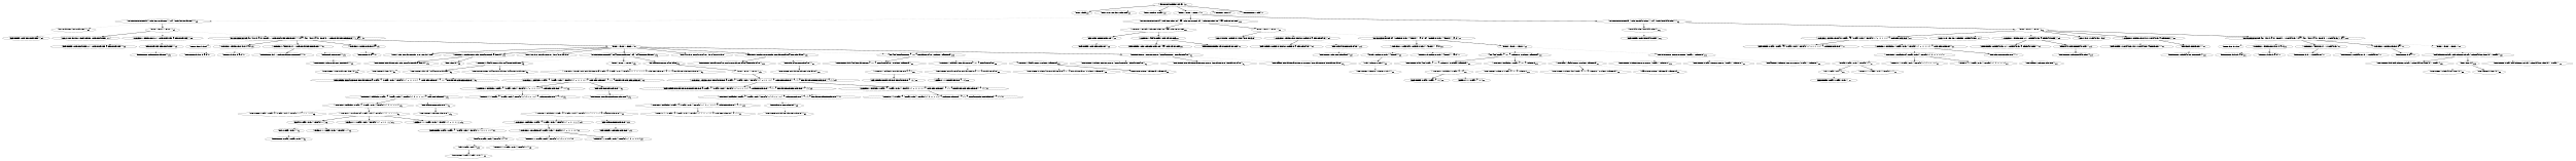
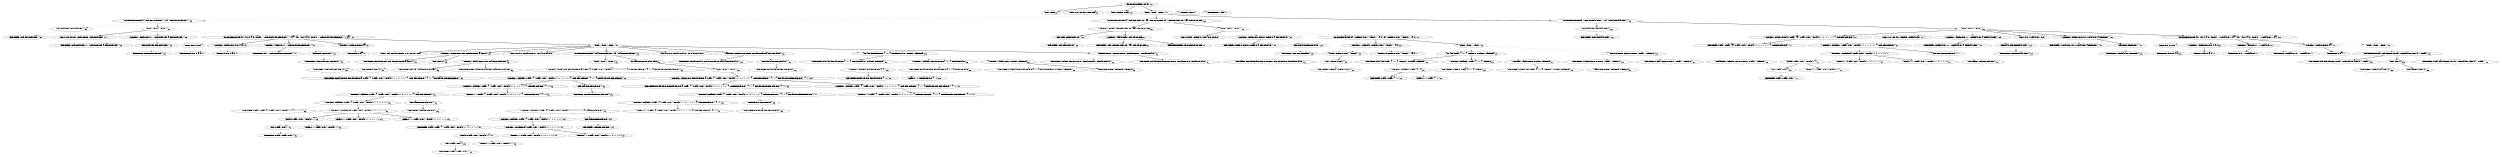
  digraph {
    fontname="DejaVu Sans Mono"
    node [fontname="DejaVu Sans Mono"]
    edge [fontname="DejaVu Sans Mono" style=dotted]
    n1 [label=<(METHOD,addNodeRecursively)<SUB>187</SUB>>]
    n2 [label=<(PARAM,this)<SUB>187</SUB>>]
    n3 [label=<(PARAM,org.w3c.dom.Node node)<SUB>187</SUB>>]
    n4 [label=<(PARAM,String prefix)<SUB>187</SUB>>]
    n5 [label=<(BLOCK,&lt;empty&gt;,&lt;empty&gt;)<SUB>187</SUB>>]
    n6 [label=<(MODIFIER,VIRTUAL)>]
    n7 [label=<(METHOD_RETURN,void)<SUB>187</SUB>>]
    n8 [label=<(CONTROL_STRUCTURE,if (node.hasAttributes()),if (node.hasAttributes()))<SUB>189</SUB>>]
    n9 [label=<(CONTROL_STRUCTURE,if (node.getNodeType() == Node.TEXT_NODE),if (node.getNodeType() == Node.TEXT_NODE))<SUB>208</SUB>>]
    n10 [label=<(CONTROL_STRUCTURE,if (node.hasChildNodes()),if (node.hasChildNodes()))<SUB>216</SUB>>]
    n11 [label=<(hasAttributes,hasAttributes())<SUB>189</SUB>>]
    n12 [label=<(BLOCK,&lt;empty&gt;,&lt;empty&gt;)<SUB>189</SUB>>]
    n13 [label=<(&lt;operator&gt;.equals,node.getNodeType() == Node.TEXT_NODE)<SUB>208</SUB>>]
    n14 [label=<(BLOCK,&lt;empty&gt;,&lt;empty&gt;)<SUB>208</SUB>>]
    n15 [label=<(hasChildNodes,hasChildNodes())<SUB>216</SUB>>]
    n16 [label=<(BLOCK,&lt;empty&gt;,&lt;empty&gt;)<SUB>216</SUB>>]
    n17 [label=<(IDENTIFIER,node,hasAttributes())<SUB>189</SUB>>]
    n18 [label=<(LOCAL,org.w3c.dom.NamedNodeMap nodeAttributes: ANY)>]
    n19 [label=<(&lt;operator&gt;.assignment,ANY nodeAttributes = getAttributes())<SUB>190</SUB>>]
    n20 [label=<(CONTROL_STRUCTURE,for (int i = 0; Some(i &lt; nodeAttributes.getLength()); i++),for (int i = 0; Some(i &lt; nodeAttributes.getLength()); i++))<SUB>191</SUB>>]
    n21 [label=<(IDENTIFIER,nodeAttributes,ANY nodeAttributes = getAttributes())<SUB>190</SUB>>]
    n22 [label=<(getAttributes,getAttributes())<SUB>190</SUB>>]
    n23 [label=<(LOCAL,int i: int)>]
    n24 [label=<(&lt;operator&gt;.assignment,int i = 0)<SUB>191</SUB>>]
    n25 [label=<(&lt;operator&gt;.lessThan,i &lt; nodeAttributes.getLength())<SUB>191</SUB>>]
    n26 [label=<(&lt;operator&gt;.postIncrement,i++)<SUB>191</SUB>>]
    n27 [label=<(BLOCK,&lt;empty&gt;,&lt;empty&gt;)<SUB>191</SUB>>]
    n28 [label=<(IDENTIFIER,node,getAttributes())<SUB>190</SUB>>]
    n29 [label=<(IDENTIFIER,i,int i = 0)<SUB>191</SUB>>]
    n30 [label=<(LITERAL,0,int i = 0)<SUB>191</SUB>>]
    n31 [label=<(IDENTIFIER,i,i &lt; nodeAttributes.getLength())<SUB>191</SUB>>]
    n32 [label=<(getLength,getLength())<SUB>191</SUB>>]
    n33 [label=<(IDENTIFIER,i,i++)<SUB>191</SUB>>]
    n34 [label=<(LOCAL,Node attributeNode: org.w3c.dom.Node)>]
    n35 [label=<(&lt;operator&gt;.assignment,Node attributeNode = item(i))<SUB>192</SUB>>]
    n36 [label=<(LOCAL,String attributeName: java.lang.String)>]
    n37 [label=<(CONTROL_STRUCTURE,if (collapseAttributes),if (collapseAttributes))<SUB>195</SUB>>]
    n38 [label=<(LOCAL,String attributeValue: java.lang.String)>]
    n39 [label=<(&lt;operator&gt;.assignment,String attributeValue = getNodeValue())<SUB>202</SUB>>]
    n40 [label=<(log,log(attributeName + &quot;:&quot; + attributeValue, Project.MSG_DEBUG))<SUB>203</SUB>>]
    n41 [label=<(setNewProperty,setNewProperty(attributeName, attributeValue))<SUB>204</SUB>>]
    n42 [label=<(IDENTIFIER,nodeAttributes,getLength())<SUB>191</SUB>>]
    n43 [label=<(IDENTIFIER,attributeNode,Node attributeNode = item(i))<SUB>190</SUB>>]
    n44 [label=<(item,item(i))<SUB>192</SUB>>]
    n45 [label=<(&lt;operator&gt;.fieldAccess,this.collapseAttributes)<SUB>195</SUB>>]
    n46 [label=<(BLOCK,&lt;empty&gt;,&lt;empty&gt;)<SUB>195</SUB>>]
    n47 [label=<(CONTROL_STRUCTURE,else,else)<SUB>198</SUB>>]
    n48 [label=<(IDENTIFIER,attributeValue,String attributeValue = getNodeValue())<SUB>202</SUB>>]
    n49 [label=<(getNodeValue,getNodeValue())<SUB>202</SUB>>]
    n50 [label=<(IDENTIFIER,this,log(attributeName + &quot;:&quot; + attributeValue, Project.MSG_DEBUG))<SUB>203</SUB>>]
    n51 [label=<(&lt;operator&gt;.addition,attributeName + &quot;:&quot; + attributeValue)<SUB>203</SUB>>]
    n52 [label=<(&lt;operator&gt;.fieldAccess,Project.MSG_DEBUG)<SUB>203</SUB>>]
    n53 [label=<(IDENTIFIER,project,setNewProperty(attributeName, attributeValue))<SUB>204</SUB>>]
    n54 [label=<(IDENTIFIER,attributeName,setNewProperty(attributeName, attributeValue))<SUB>204</SUB>>]
    n55 [label=<(IDENTIFIER,attributeValue,setNewProperty(attributeName, attributeValue))<SUB>204</SUB>>]
    n56 [label=<(IDENTIFIER,nodeAttributes,item(i))<SUB>192</SUB>>]
    n57 [label=<(IDENTIFIER,i,item(i))<SUB>192</SUB>>]
    n58 [label=<(IDENTIFIER,this,if (collapseAttributes))<SUB>195</SUB>>]
    n59 [label=<(FIELD_IDENTIFIER,collapseAttributes,collapseAttributes)<SUB>195</SUB>>]
    n60 [label=<(&lt;operator&gt;.assignment,attributeName = prefix + (prefix.trim().equals(&quot;&quot;) ? &quot;&quot; : &quot;.&quot;) + node.getNodeName() + &quot;.&quot; + attributeNode.getNodeName())<SUB>196</SUB>>]
    n61 [label=<(BLOCK,&lt;empty&gt;,&lt;empty&gt;)<SUB>198</SUB>>]
    n62 [label=<(IDENTIFIER,attributeName,attributeName = prefix + (prefix.trim().equals(&quot;&quot;) ? &quot;&quot; : &quot;.&quot;) + node.getNodeName() + &quot;.&quot; + attributeNode.getNodeName())<SUB>196</SUB>>]
    n63 [label=<(&lt;operator&gt;.addition,prefix + (prefix.trim().equals(&quot;&quot;) ? &quot;&quot; : &quot;.&quot;) + node.getNodeName() + &quot;.&quot; + attributeNode.getNodeName())<SUB>196</SUB>>]
    n64 [label=<(&lt;operator&gt;.addition,prefix + (prefix.trim().equals(&quot;&quot;) ? &quot;&quot; : &quot;.&quot;) + node.getNodeName() + &quot;.&quot;)<SUB>196</SUB>>]
    n65 [label=<(getNodeName,getNodeName())<SUB>196</SUB>>]
    n66 [label=<(&lt;operator&gt;.addition,prefix + (prefix.trim().equals(&quot;&quot;) ? &quot;&quot; : &quot;.&quot;) + node.getNodeName())<SUB>196</SUB>>]
    n67 [label=<(LITERAL,&quot;.&quot;,prefix + (prefix.trim().equals(&quot;&quot;) ? &quot;&quot; : &quot;.&quot;) + node.getNodeName() + &quot;.&quot;)<SUB>196</SUB>>]
    n68 [label=<(IDENTIFIER,attributeNode,getNodeName())<SUB>196</SUB>>]
    n69 [label=<(&lt;operator&gt;.addition,prefix + (prefix.trim().equals(&quot;&quot;) ? &quot;&quot; : &quot;.&quot;))<SUB>196</SUB>>]
    n70 [label=<(getNodeName,getNodeName())<SUB>196</SUB>>]
    n71 [label=<(IDENTIFIER,prefix,prefix + (prefix.trim().equals(&quot;&quot;) ? &quot;&quot; : &quot;.&quot;))<SUB>196</SUB>>]
    n72 [label=<(&lt;operator&gt;.conditional,prefix.trim().equals(&quot;&quot;) ? &quot;&quot; : &quot;.&quot;)<SUB>196</SUB>>]
    n73 [label=<(IDENTIFIER,node,getNodeName())<SUB>196</SUB>>]
    n74 [label=<(equals,prefix.trim().equals(&quot;&quot;))<SUB>196</SUB>>]
    n75 [label=<(LITERAL,&quot;&quot;,prefix.trim().equals(&quot;&quot;) ? &quot;&quot; : &quot;.&quot;)<SUB>196</SUB>>]
    n76 [label=<(LITERAL,&quot;.&quot;,prefix.trim().equals(&quot;&quot;) ? &quot;&quot; : &quot;.&quot;)<SUB>196</SUB>>]
    n77 [label=<(trim,prefix.trim())<SUB>196</SUB>>]
    n78 [label=<(LITERAL,&quot;&quot;,prefix.trim().equals(&quot;&quot;))<SUB>196</SUB>>]
    n79 [label=<(IDENTIFIER,prefix,prefix.trim())<SUB>196</SUB>>]
    n80 [label=<(&lt;operator&gt;.assignment,attributeName = prefix + (prefix.trim().equals(&quot;&quot;) ? &quot;&quot; : &quot;.&quot;) + node.getNodeName() + &quot;(&quot; + attributeNode.getNodeName() + &quot;)&quot;)<SUB>199</SUB>>]
    n81 [label=<(IDENTIFIER,attributeName,attributeName = prefix + (prefix.trim().equals(&quot;&quot;) ? &quot;&quot; : &quot;.&quot;) + node.getNodeName() + &quot;(&quot; + attributeNode.getNodeName() + &quot;)&quot;)<SUB>199</SUB>>]
    n82 [label=<(&lt;operator&gt;.addition,prefix + (prefix.trim().equals(&quot;&quot;) ? &quot;&quot; : &quot;.&quot;) + node.getNodeName() + &quot;(&quot; + attributeNode.getNodeName() + &quot;)&quot;)<SUB>199</SUB>>]
    n83 [label=<(&lt;operator&gt;.addition,prefix + (prefix.trim().equals(&quot;&quot;) ? &quot;&quot; : &quot;.&quot;) + node.getNodeName() + &quot;(&quot; + attributeNode.getNodeName())<SUB>199</SUB>>]
    n84 [label=<(LITERAL,&quot;)&quot;,prefix + (prefix.trim().equals(&quot;&quot;) ? &quot;&quot; : &quot;.&quot;) + node.getNodeName() + &quot;(&quot; + attributeNode.getNodeName() + &quot;)&quot;)<SUB>199</SUB>>]
    n85 [label=<(&lt;operator&gt;.addition,prefix + (prefix.trim().equals(&quot;&quot;) ? &quot;&quot; : &quot;.&quot;) + node.getNodeName() + &quot;(&quot;)<SUB>199</SUB>>]
    n86 [label=<(getNodeName,getNodeName())<SUB>199</SUB>>]
    n87 [label=<(&lt;operator&gt;.addition,prefix + (prefix.trim().equals(&quot;&quot;) ? &quot;&quot; : &quot;.&quot;) + node.getNodeName())<SUB>199</SUB>>]
    n88 [label=<(LITERAL,&quot;(&quot;,prefix + (prefix.trim().equals(&quot;&quot;) ? &quot;&quot; : &quot;.&quot;) + node.getNodeName() + &quot;(&quot;)<SUB>199</SUB>>]
    n89 [label=<(IDENTIFIER,attributeNode,getNodeName())<SUB>199</SUB>>]
    n90 [label=<(&lt;operator&gt;.addition,prefix + (prefix.trim().equals(&quot;&quot;) ? &quot;&quot; : &quot;.&quot;))<SUB>199</SUB>>]
    n91 [label=<(getNodeName,getNodeName())<SUB>199</SUB>>]
    n92 [label=<(IDENTIFIER,prefix,prefix + (prefix.trim().equals(&quot;&quot;) ? &quot;&quot; : &quot;.&quot;))<SUB>199</SUB>>]
    n93 [label=<(&lt;operator&gt;.conditional,prefix.trim().equals(&quot;&quot;) ? &quot;&quot; : &quot;.&quot;)<SUB>199</SUB>>]
    n94 [label=<(IDENTIFIER,node,getNodeName())<SUB>199</SUB>>]
    n95 [label=<(equals,prefix.trim().equals(&quot;&quot;))<SUB>199</SUB>>]
    n96 [label=<(LITERAL,&quot;&quot;,prefix.trim().equals(&quot;&quot;) ? &quot;&quot; : &quot;.&quot;)<SUB>199</SUB>>]
    n97 [label=<(LITERAL,&quot;.&quot;,prefix.trim().equals(&quot;&quot;) ? &quot;&quot; : &quot;.&quot;)<SUB>199</SUB>>]
    n98 [label=<(trim,prefix.trim())<SUB>199</SUB>>]
    n99 [label=<(LITERAL,&quot;&quot;,prefix.trim().equals(&quot;&quot;))<SUB>199</SUB>>]
    n100 [label=<(IDENTIFIER,prefix,prefix.trim())<SUB>199</SUB>>]
    n101 [label=<(IDENTIFIER,attributeNode,getNodeValue())<SUB>202</SUB>>]
    n102 [label=<(&lt;operator&gt;.addition,attributeName + &quot;:&quot;)<SUB>203</SUB>>]
    n103 [label=<(IDENTIFIER,attributeValue,attributeName + &quot;:&quot; + attributeValue)<SUB>203</SUB>>]
    n104 [label=<(IDENTIFIER,Project,log(attributeName + &quot;:&quot; + attributeValue, Project.MSG_DEBUG))<SUB>203</SUB>>]
    n105 [label=<(FIELD_IDENTIFIER,MSG_DEBUG,MSG_DEBUG)<SUB>203</SUB>>]
    n106 [label=<(IDENTIFIER,attributeName,attributeName + &quot;:&quot;)<SUB>203</SUB>>]
    n107 [label=<(LITERAL,&quot;:&quot;,attributeName + &quot;:&quot;)<SUB>203</SUB>>]
    n108 [label=<(getNodeType,getNodeType())<SUB>208</SUB>>]
    n109 [label=<(&lt;operator&gt;.fieldAccess,Node.TEXT_NODE)<SUB>208</SUB>>]
    n110 [label=<(LOCAL,String nodeText: java.lang.String)>]
    n111 [label=<(&lt;operator&gt;.assignment,String nodeText = getNodeValue())<SUB>209</SUB>>]
    n112 [label=<(CONTROL_STRUCTURE,if (nodeText.trim().length() != 0),if (nodeText.trim().length() != 0))<SUB>210</SUB>>]
    n113 [label=<(IDENTIFIER,node,getNodeType())<SUB>208</SUB>>]
    n114 [label=<(IDENTIFIER,Node,node.getNodeType() == Node.TEXT_NODE)<SUB>208</SUB>>]
    n115 [label=<(FIELD_IDENTIFIER,TEXT_NODE,TEXT_NODE)<SUB>208</SUB>>]
    n116 [label=<(IDENTIFIER,nodeText,String nodeText = getNodeValue())<SUB>209</SUB>>]
    n117 [label=<(getNodeValue,getNodeValue())<SUB>209</SUB>>]
    n118 [label=<(&lt;operator&gt;.notEquals,nodeText.trim().length() != 0)<SUB>210</SUB>>]
    n119 [label=<(BLOCK,&lt;empty&gt;,&lt;empty&gt;)<SUB>210</SUB>>]
    n120 [label=<(IDENTIFIER,node,getNodeValue())<SUB>209</SUB>>]
    n121 [label=<(length,nodeText.trim().length())<SUB>210</SUB>>]
    n122 [label=<(LITERAL,0,nodeText.trim().length() != 0)<SUB>210</SUB>>]
    n123 [label=<(log,log(prefix + &quot;:&quot; + nodeText, Project.MSG_DEBUG))<SUB>211</SUB>>]
    n124 [label=<(setNewProperty,setNewProperty(prefix, nodeText))<SUB>212</SUB>>]
    n125 [label=<(trim,nodeText.trim())<SUB>210</SUB>>]
    n126 [label=<(IDENTIFIER,nodeText,nodeText.trim())<SUB>210</SUB>>]
    n127 [label=<(IDENTIFIER,this,log(prefix + &quot;:&quot; + nodeText, Project.MSG_DEBUG))<SUB>211</SUB>>]
    n128 [label=<(&lt;operator&gt;.addition,prefix + &quot;:&quot; + nodeText)<SUB>211</SUB>>]
    n129 [label=<(&lt;operator&gt;.fieldAccess,Project.MSG_DEBUG)<SUB>211</SUB>>]
    n130 [label=<(IDENTIFIER,project,setNewProperty(prefix, nodeText))<SUB>212</SUB>>]
    n131 [label=<(IDENTIFIER,prefix,setNewProperty(prefix, nodeText))<SUB>212</SUB>>]
    n132 [label=<(IDENTIFIER,nodeText,setNewProperty(prefix, nodeText))<SUB>212</SUB>>]
    n133 [label=<(&lt;operator&gt;.addition,prefix + &quot;:&quot;)<SUB>211</SUB>>]
    n134 [label=<(IDENTIFIER,nodeText,prefix + &quot;:&quot; + nodeText)<SUB>211</SUB>>]
    n135 [label=<(IDENTIFIER,Project,log(prefix + &quot;:&quot; + nodeText, Project.MSG_DEBUG))<SUB>211</SUB>>]
    n136 [label=<(FIELD_IDENTIFIER,MSG_DEBUG,MSG_DEBUG)<SUB>211</SUB>>]
    n137 [label=<(IDENTIFIER,prefix,prefix + &quot;:&quot;)<SUB>211</SUB>>]
    n138 [label=<(LITERAL,&quot;:&quot;,prefix + &quot;:&quot;)<SUB>211</SUB>>]
    n139 [label=<(IDENTIFIER,node,hasChildNodes())<SUB>216</SUB>>]
    n140 [label=<(&lt;operator&gt;.assignmentPlus,prefix += (prefix.trim().equals(&quot;&quot;) ? &quot;&quot; : &quot;.&quot;) + node.getNodeName())<SUB>217</SUB>>]
    n141 [label=<(LOCAL,org.w3c.dom.NodeList nodeChildren: ANY)>]
    n142 [label=<(&lt;operator&gt;.assignment,ANY nodeChildren = getChildNodes())<SUB>219</SUB>>]
    n143 [label=<(LOCAL,int numChildren: int)>]
    n144 [label=<(&lt;operator&gt;.assignment,int numChildren = getLength())<SUB>220</SUB>>]
    n145 [label=<(CONTROL_STRUCTURE,for (int i = 0; Some(i &lt; numChildren); i++),for (int i = 0; Some(i &lt; numChildren); i++))<SUB>222</SUB>>]
    n146 [label=<(IDENTIFIER,prefix,prefix += (prefix.trim().equals(&quot;&quot;) ? &quot;&quot; : &quot;.&quot;) + node.getNodeName())<SUB>217</SUB>>]
    n147 [label=<(&lt;operator&gt;.addition,(prefix.trim().equals(&quot;&quot;) ? &quot;&quot; : &quot;.&quot;) + node.getNodeName())<SUB>217</SUB>>]
    n148 [label=<(IDENTIFIER,nodeChildren,ANY nodeChildren = getChildNodes())<SUB>219</SUB>>]
    n149 [label=<(getChildNodes,getChildNodes())<SUB>219</SUB>>]
    n150 [label=<(IDENTIFIER,numChildren,int numChildren = getLength())<SUB>220</SUB>>]
    n151 [label=<(getLength,getLength())<SUB>220</SUB>>]
    n152 [label=<(LOCAL,int i: int)>]
    n153 [label=<(&lt;operator&gt;.assignment,int i = 0)<SUB>222</SUB>>]
    n154 [label=<(&lt;operator&gt;.lessThan,i &lt; numChildren)<SUB>222</SUB>>]
    n155 [label=<(&lt;operator&gt;.postIncrement,i++)<SUB>222</SUB>>]
    n156 [label=<(BLOCK,&lt;empty&gt;,&lt;empty&gt;)<SUB>222</SUB>>]
    n157 [label=<(&lt;operator&gt;.conditional,prefix.trim().equals(&quot;&quot;) ? &quot;&quot; : &quot;.&quot;)<SUB>217</SUB>>]
    n158 [label=<(getNodeName,getNodeName())<SUB>217</SUB>>]
    n159 [label=<(equals,prefix.trim().equals(&quot;&quot;))<SUB>217</SUB>>]
    n160 [label=<(LITERAL,&quot;&quot;,prefix.trim().equals(&quot;&quot;) ? &quot;&quot; : &quot;.&quot;)<SUB>217</SUB>>]
    n161 [label=<(LITERAL,&quot;.&quot;,prefix.trim().equals(&quot;&quot;) ? &quot;&quot; : &quot;.&quot;)<SUB>217</SUB>>]
    n162 [label=<(IDENTIFIER,node,getNodeName())<SUB>217</SUB>>]
    n163 [label=<(trim,prefix.trim())<SUB>217</SUB>>]
    n164 [label=<(LITERAL,&quot;&quot;,prefix.trim().equals(&quot;&quot;))<SUB>217</SUB>>]
    n165 [label=<(IDENTIFIER,prefix,prefix.trim())<SUB>217</SUB>>]
    n166 [label=<(IDENTIFIER,node,getChildNodes())<SUB>219</SUB>>]
    n167 [label=<(IDENTIFIER,nodeChildren,getLength())<SUB>220</SUB>>]
    n168 [label=<(IDENTIFIER,i,int i = 0)<SUB>222</SUB>>]
    n169 [label=<(LITERAL,0,int i = 0)<SUB>222</SUB>>]
    n170 [label=<(IDENTIFIER,i,i &lt; numChildren)<SUB>222</SUB>>]
    n171 [label=<(IDENTIFIER,numChildren,i &lt; numChildren)<SUB>222</SUB>>]
    n172 [label=<(IDENTIFIER,i,i++)<SUB>222</SUB>>]
    n173 [label=<(addNodeRecursively,addNodeRecursively(nodeChildren.item(i), prefix))<SUB>223</SUB>>]
    n174 [label=<(IDENTIFIER,this,addNodeRecursively(nodeChildren.item(i), prefix))<SUB>223</SUB>>]
    n175 [label=<(item,item(i))<SUB>223</SUB>>]
    n176 [label=<(IDENTIFIER,prefix,addNodeRecursively(nodeChildren.item(i), prefix))<SUB>223</SUB>>]
    n177 [label=<(IDENTIFIER,nodeChildren,item(i))<SUB>223</SUB>>]
    n178 [label=<(IDENTIFIER,i,item(i))<SUB>223</SUB>>]
    n1 -> n2 [style=bold]
    n1 -> n3
    n1 -> n4 [style=bold]
    n1 -> n5 [style=bold]
    n1 -> n6
-   n1 -> n7 [style=bold]
+   n1 -> n7
    n5 -> n8
    n5 -> n9 [style=bold]
    n5 -> n10 [style=bold]
    n8 -> n11
    n8 -> n12 [style=bold]
    n9 -> n13 [style=bold]
    n9 -> n14 [style=bold]
    n10 -> n15 [style=bold]
    n10 -> n16 [style=bold]
    n11 -> n17
    n12 -> n18 [style=bold]
    n12 -> n19
    n12 -> n20
    n13 -> n108 [style=bold]
    n13 -> n109 [style=bold]
    n14 -> n110 [style=bold]
    n14 -> n111
    n14 -> n112
    n15 -> n139
    n16 -> n140 [style=bold]
    n16 -> n141
    n16 -> n142
    n16 -> n143 [style=bold]
    n16 -> n144 [style=bold]
    n16 -> n145 [style=bold]
    n19 -> n21
    n19 -> n22
    n20 -> n23
    n20 -> n24 [style=bold]
    n20 -> n25 [style=bold]
    n20 -> n26 [style=bold]
    n20 -> n27 [style=bold]
    n22 -> n28
    n24 -> n29
    n24 -> n30
    n25 -> n31 [style=bold]
    n25 -> n32
    n26 -> n33
    n27 -> n34 [style=bold]
    n27 -> n35 [style=bold]
    n27 -> n36 [style=bold]
    n27 -> n37 [style=bold]
    n27 -> n38 [style=bold]
    n27 -> n39 [style=bold]
    n27 -> n40
    n27 -> n41 [style=bold]
    n32 -> n42
    n35 -> n43 [style=bold]
    n35 -> n44 [style=bold]
    n37 -> n45
    n37 -> n46 [style=bold]
    n37 -> n47 [style=bold]
    n39 -> n48 [style=bold]
    n39 -> n49
    n40 -> n50 [style=bold]
    n40 -> n51
    n40 -> n52
    n41 -> n53
    n41 -> n54 [style=bold]
    n41 -> n55
    n44 -> n56
    n44 -> n57
    n45 -> n58 [style=bold]
    n45 -> n59 [style=bold]
    n46 -> n60
    n47 -> n61 [style=bold]
    n49 -> n101 [style=bold]
    n51 -> n102
    n51 -> n103
    n52 -> n104
    n52 -> n105 [style=bold]
    n60 -> n62
    n60 -> n63
    n61 -> n80 [style=bold]
    n63 -> n64 [style=bold]
    n63 -> n65 [style=bold]
    n64 -> n66
    n64 -> n67 [style=bold]
    n65 -> n68 [style=bold]
    n66 -> n69 [style=bold]
    n66 -> n70
    n69 -> n71
    n69 -> n72 [style=bold]
    n70 -> n73 [style=bold]
    n72 -> n74 [style=bold]
    n72 -> n75 [style=bold]
    n72 -> n76 [style=bold]
    n74 -> n77
    n74 -> n78
    n77 -> n79
    n80 -> n81 [style=bold]
    n80 -> n82 [style=bold]
    n82 -> n83
    n82 -> n84 [style=bold]
    n83 -> n85
    n83 -> n86
    n85 -> n87
    n85 -> n88 [style=bold]
    n86 -> n89
    n87 -> n90
    n87 -> n91
    n90 -> n92
    n90 -> n93 [style=bold]
    n91 -> n94
    n93 -> n95
    n93 -> n96
    n93 -> n97 [style=bold]
    n95 -> n98
    n95 -> n99
    n98 -> n100 [style=bold]
    n102 -> n106 [style=bold]
    n102 -> n107
    n108 -> n113
    n109 -> n114 [style=bold]
    n109 -> n115 [style=bold]
    n111 -> n116 [style=bold]
    n111 -> n117
    n112 -> n118 [style=bold]
    n112 -> n119 [style=bold]
    n117 -> n120
    n118 -> n121
    n118 -> n122
    n119 -> n123
    n119 -> n124
    n121 -> n125 [style=bold]
    n123 -> n127 [style=bold]
    n123 -> n128 [style=bold]
    n123 -> n129
    n124 -> n130
    n124 -> n131
    n124 -> n132
    n125 -> n126
    n128 -> n133
    n128 -> n134
    n129 -> n135 [style=bold]
    n129 -> n136
    n133 -> n137 [style=bold]
    n133 -> n138
    n140 -> n146 [style=bold]
    n140 -> n147
    n142 -> n148 [style=bold]
-   n142 -> n149 [style=bold]
+   n142 -> n149
    n144 -> n150
    n144 -> n151 [style=bold]
    n145 -> n152
    n145 -> n153
    n145 -> n154 [style=bold]
    n145 -> n155 [style=bold]
    n145 -> n156
    n147 -> n157
    n147 -> n158 [style=bold]
    n149 -> n166 [style=bold]
    n151 -> n167
    n153 -> n168
    n153 -> n169 [style=bold]
    n154 -> n170 [style=bold]
    n154 -> n171
    n155 -> n172 [style=bold]
    n156 -> n173
    n157 -> n159
    n157 -> n160 [style=bold]
    n157 -> n161 [style=bold]
    n158 -> n162
    n159 -> n163 [style=bold]
    n159 -> n164 [style=bold]
    n163 -> n165
    n173 -> n174 [style=bold]
    n173 -> n175 [style=bold]
    n173 -> n176
    n175 -> n177
    n175 -> n178 [style=bold]
  }
